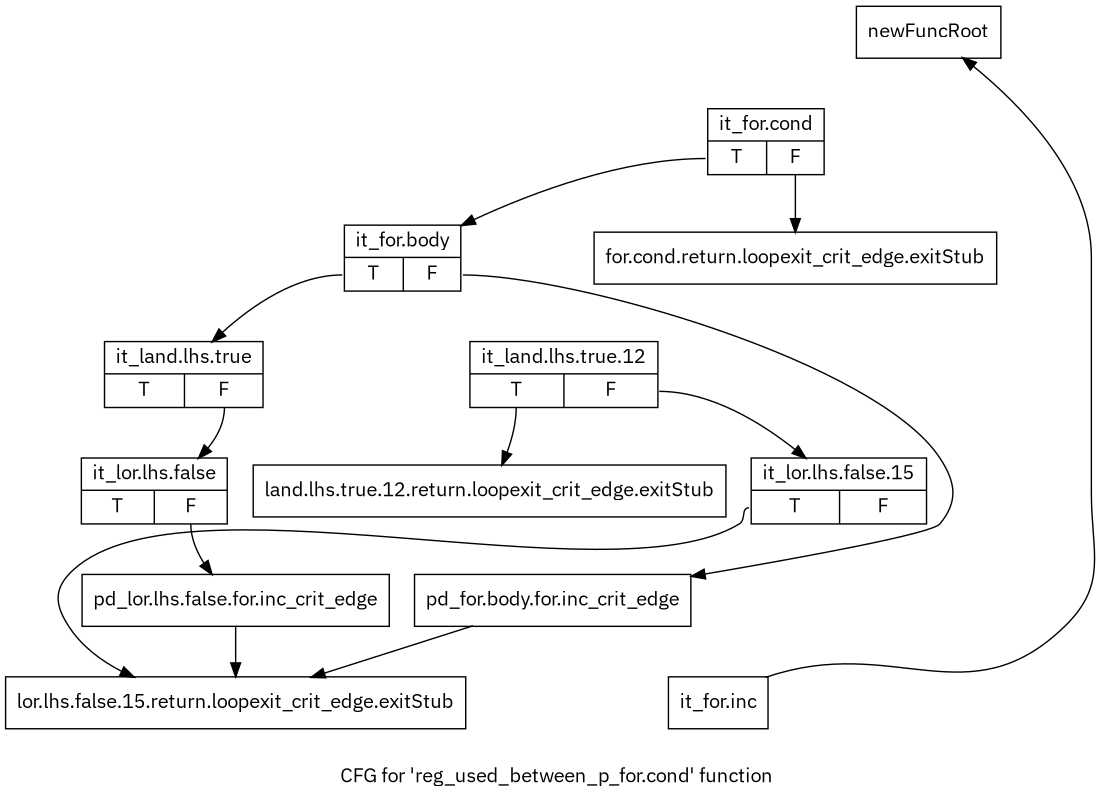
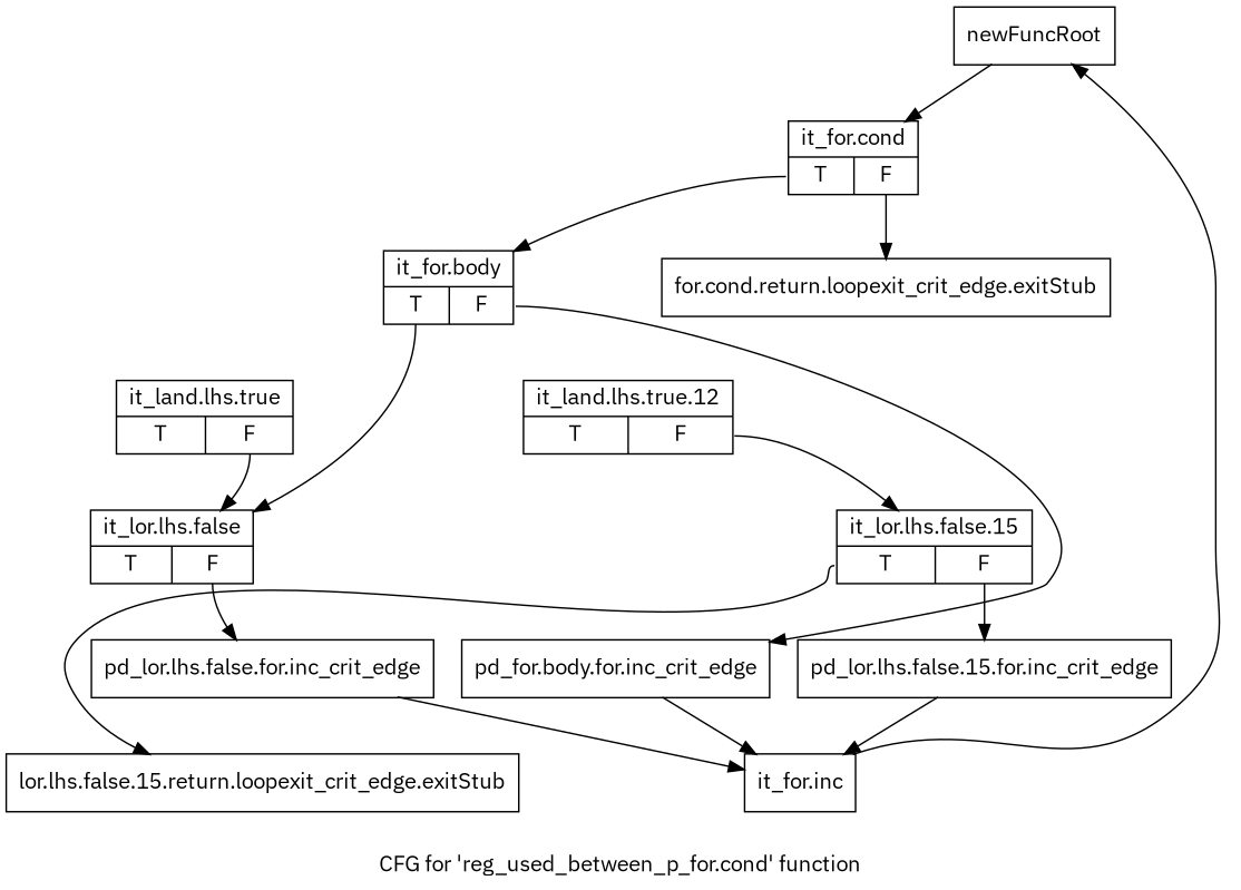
  digraph {
    fontname="IBM Plex Sans"
    label="CFG for 'reg_used_between_p_for.cond' function"
    node [fontname="IBM Plex Sans" shape=record]
    edge [fontname="IBM Plex Sans" tailport=s1]
    n1 [label="{newFuncRoot}"]
    n2 [label="{it_for.cond|{<s0>T|<s1>F}}"]
    n3 [label="{for.cond.return.loopexit_crit_edge.exitStub}"]
    n4 [label="{it_for.body|{<s0>T|<s1>F}}"]
    n5 [label="{it_land.lhs.true|{<s0>T|<s1>F}}"]
    n6 [label="{pd_for.body.for.inc_crit_edge}"]
-   n7 [label="{land.lhs.true.12.return.loopexit_crit_edge.exitStub}"]
    n8 [label="{lor.lhs.false.15.return.loopexit_crit_edge.exitStub}"]
    n9 [label="{it_lor.lhs.false|{<s0>T|<s1>F}}"]
    n10 [label="{it_for.inc}"]
    n11 [label="{pd_lor.lhs.false.for.inc_crit_edge}"]
    n12 [label="{it_land.lhs.true.12|{<s0>T|<s1>F}}"]
    n13 [label="{it_lor.lhs.false.15|{<s0>T|<s1>F}}"]
+   n14 [label="{pd_lor.lhs.false.15.for.inc_crit_edge}"]
+   n1 -> n2
    n2 -> n3
    n2 -> n4 [tailport=s0]
-   n4 -> n5 [tailport=s0]
+   n4 -> n9 [tailport=s0]
    n4 -> n6
    n5 -> n9
-   n6 -> n8
+   n6 -> n10
    n9 -> n11
    n10 -> n1
-   n11 -> n8
-   n12 -> n7 [tailport=s0]
+   n11 -> n10
    n12 -> n13
    n13 -> n8 [tailport=s0]
+   n13 -> n14
+   n14 -> n10
  }
